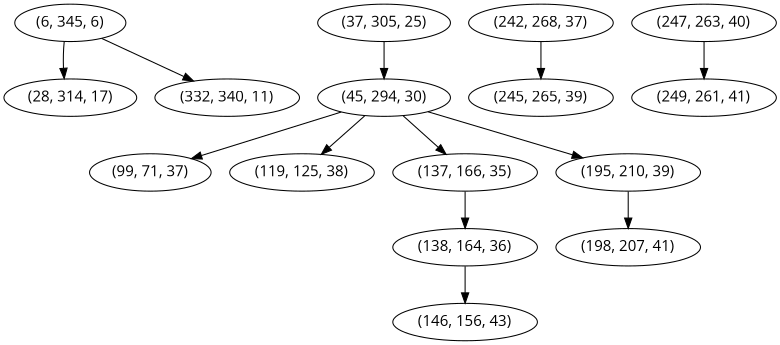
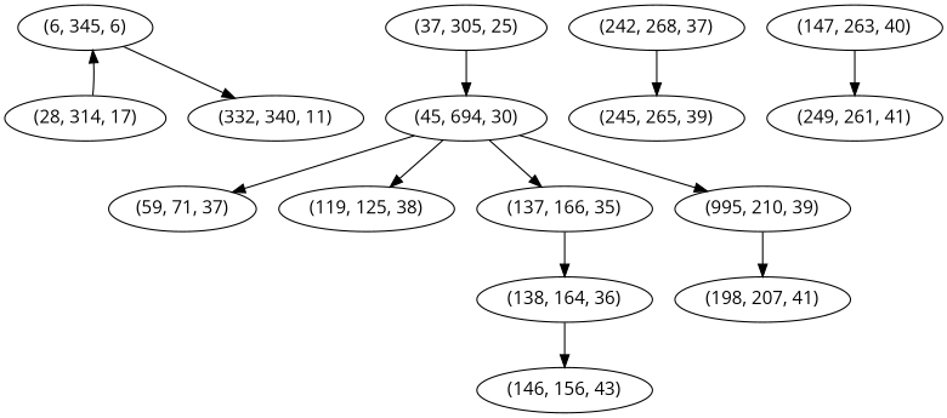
  digraph {
    fontname="Open Sans"
    node [fontname="Open Sans"]
    edge [fontname="Open Sans"]
    "(6, 345, 6)"
    "(28, 314, 17)"
    "(332, 340, 11)"
    "(37, 305, 25)"
-   "(45, 294, 30)"
-   "(59, 71, 37)" [label="(99, 71, 37)"]
+   "(45, 294, 30)" [label="(45, 694, 30)"]
+   "(59, 71, 37)"
    "(119, 125, 38)"
    "(137, 166, 35)"
-   "(195, 210, 39)"
+   "(195, 210, 39)" [label="(995, 210, 39)"]
    "(138, 164, 36)"
    "(198, 207, 41)"
    "(146, 156, 43)"
    "(242, 268, 37)"
    "(245, 265, 39)"
-   "(247, 263, 40)"
+   "(247, 263, 40)" [label="(147, 263, 40)"]
    "(249, 261, 41)"
-   "(6, 345, 6)" -> "(28, 314, 17)"
+   "(28, 314, 17)" -> "(6, 345, 6)"
    "(6, 345, 6)" -> "(332, 340, 11)"
    "(37, 305, 25)" -> "(45, 294, 30)"
    "(45, 294, 30)" -> "(59, 71, 37)"
    "(45, 294, 30)" -> "(119, 125, 38)"
    "(45, 294, 30)" -> "(137, 166, 35)"
    "(45, 294, 30)" -> "(195, 210, 39)"
    "(137, 166, 35)" -> "(138, 164, 36)"
    "(195, 210, 39)" -> "(198, 207, 41)"
    "(138, 164, 36)" -> "(146, 156, 43)"
    "(242, 268, 37)" -> "(245, 265, 39)"
    "(247, 263, 40)" -> "(249, 261, 41)"
  }
